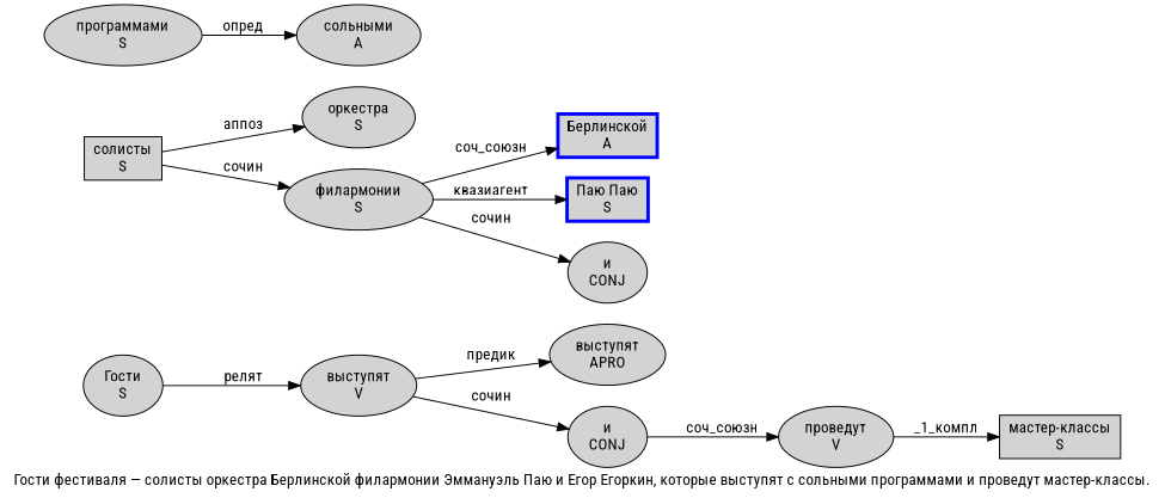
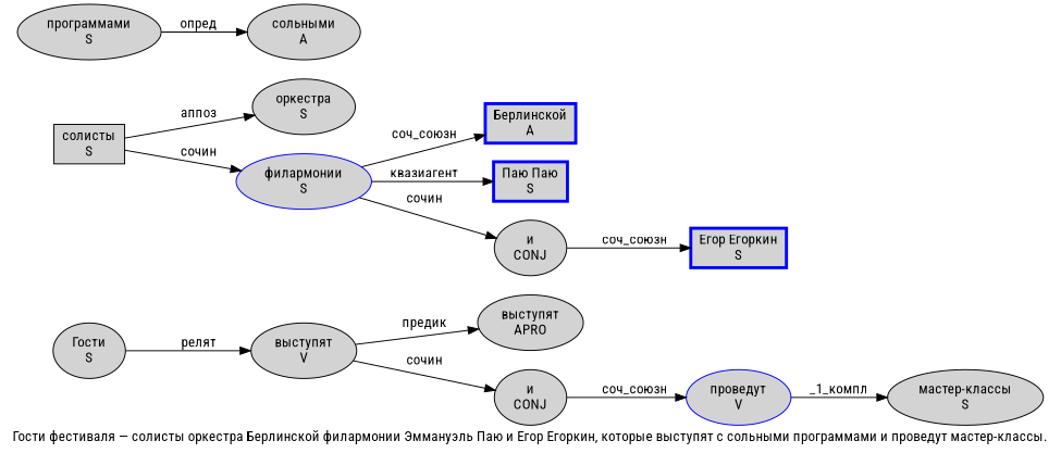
  digraph {
    fontname="Roboto Condensed"
    label="Гости фестиваля — солисты оркестра Берлинской филармонии Эммануэль Паю и Егор Егоркин, которые выступят с сольными программами и проведут мастер-классы."
    rankdir=LR
    node [fillcolor=lightgray fontname="Roboto Condensed" penwidth=1 shape=ellipse style=filled]
    edge [fontname="Roboto Condensed"]
    n1 [label="Гости\nS"]
    n2 [label="выступят\nV"]
    n3 [label="выступят\nAPRO"]
    n4 [label="и\nCONJ"]
    n5 [label="солисты\nS" shape=box]
    n6 [label="оркестра\nS"]
-   n7 [label="филармонии\nS"]
+   n7 [label="филармонии\nS" color=blue]
    n8 [color=blue label="Берлинской\nA" penwidth=3 shape=box]
    n9 [color=blue label="Паю Паю\nS" penwidth=3 shape=box]
    n10 [label="и\nCONJ"]
-   n12 [label="проведут\nV"]
+   n11 [color=blue label="Егор Егоркин\nS" penwidth=3 shape=box]
+   n12 [label="проведут\nV" color=blue]
    n13 [label="программами\nS"]
    n14 [label="сольными\nA"]
-   n15 [label="мастер-классы\nS" shape=box]
+   n15 [label="мастер-классы\nS"]
    n1 -> n2 [label="релят"]
    n2 -> n3 [label="предик"]
    n2 -> n4 [label="сочин"]
    n4 -> n12 [label="соч_союзн"]
    n5 -> n6 [label="аппоз"]
    n5 -> n7 [label="сочин"]
    n7 -> n8 [label="соч_союзн"]
    n7 -> n9 [label="квазиагент"]
    n7 -> n10 [label="сочин"]
+   n10 -> n11 [label="соч_союзн"]
    n12 -> n15 [label="_1_компл"]
    n13 -> n14 [label="опред"]
  }
